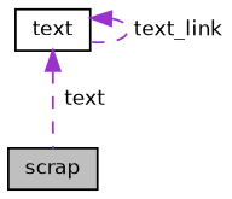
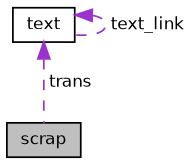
  digraph {
    node [color=black fontname=Helvetica fontsize=10 shape=record style=filled]
    edge [color=darkorchid3 dir=back fontname=Helvetica fontsize=10 labelfontname=Helvetica labelfontsize=10 style=dashed]
    n1 [fillcolor=grey75 fontcolor=black height=0.2 label=scrap width=0.4]
    n2 [fillcolor=white height=0.2 label=text width=0.4]
-   n2 -> n1 [label=" text"]
+   n2 -> n1 [label=" trans"]
    n2 -> n2 [label=" text_link"]
  }
